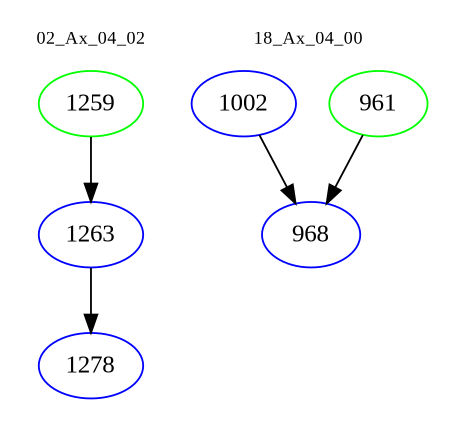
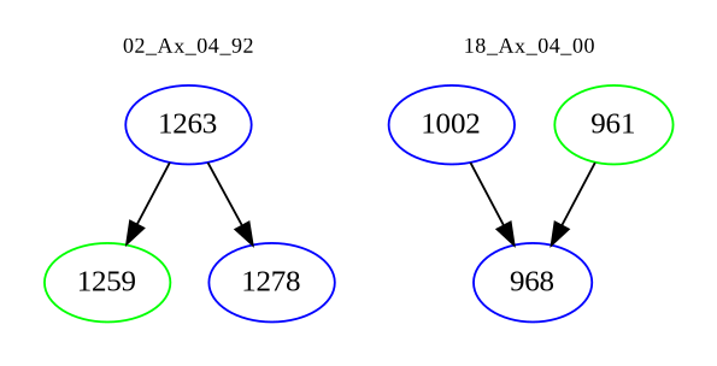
  digraph {
    fontname="Liberation Serif"
    node [color=blue fontname="Liberation Serif"]
    edge [color=black fontname="Liberation Serif"]
    n1 [color=green label=1259]
    n2 [label=1263]
    n3 [label=1278]
    n4 [color=green label=961]
    n5 [label=968]
    n6 [label=1002]
    subgraph cluster_1 {
      color=white
      fontsize=10
-     label="02_Ax_04_02"
+     label="02_Ax_04_92"
      n1
      n2
      n3
    }
    subgraph cluster_2 {
      color=white
      fontsize=10
      label="18_Ax_04_00"
      n4
      n5
      n6
    }
-   n1 -> n2
+   n2 -> n1
    n2 -> n3
    n4 -> n5
    n6 -> n5
  }
